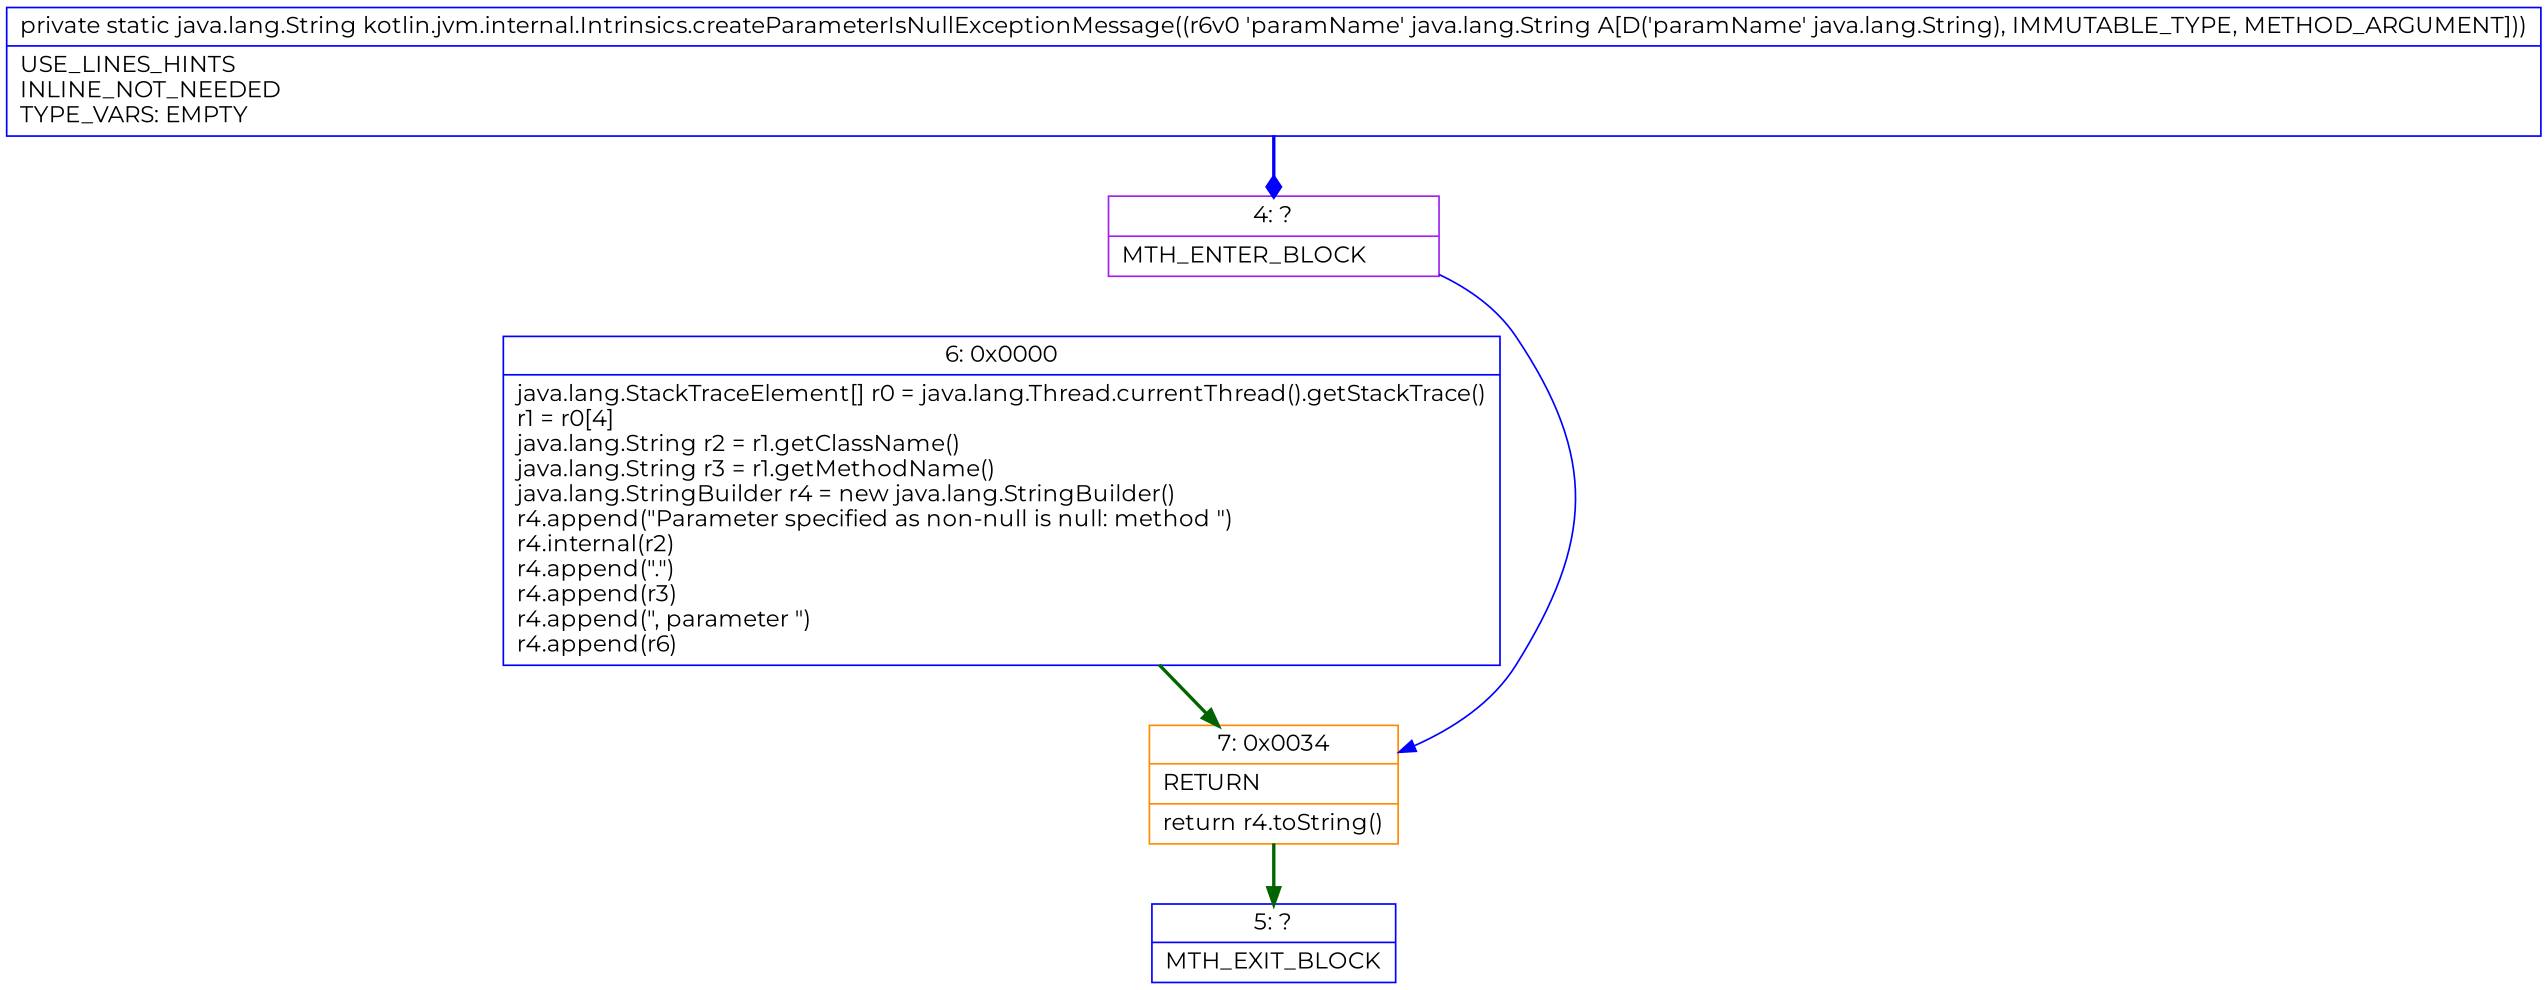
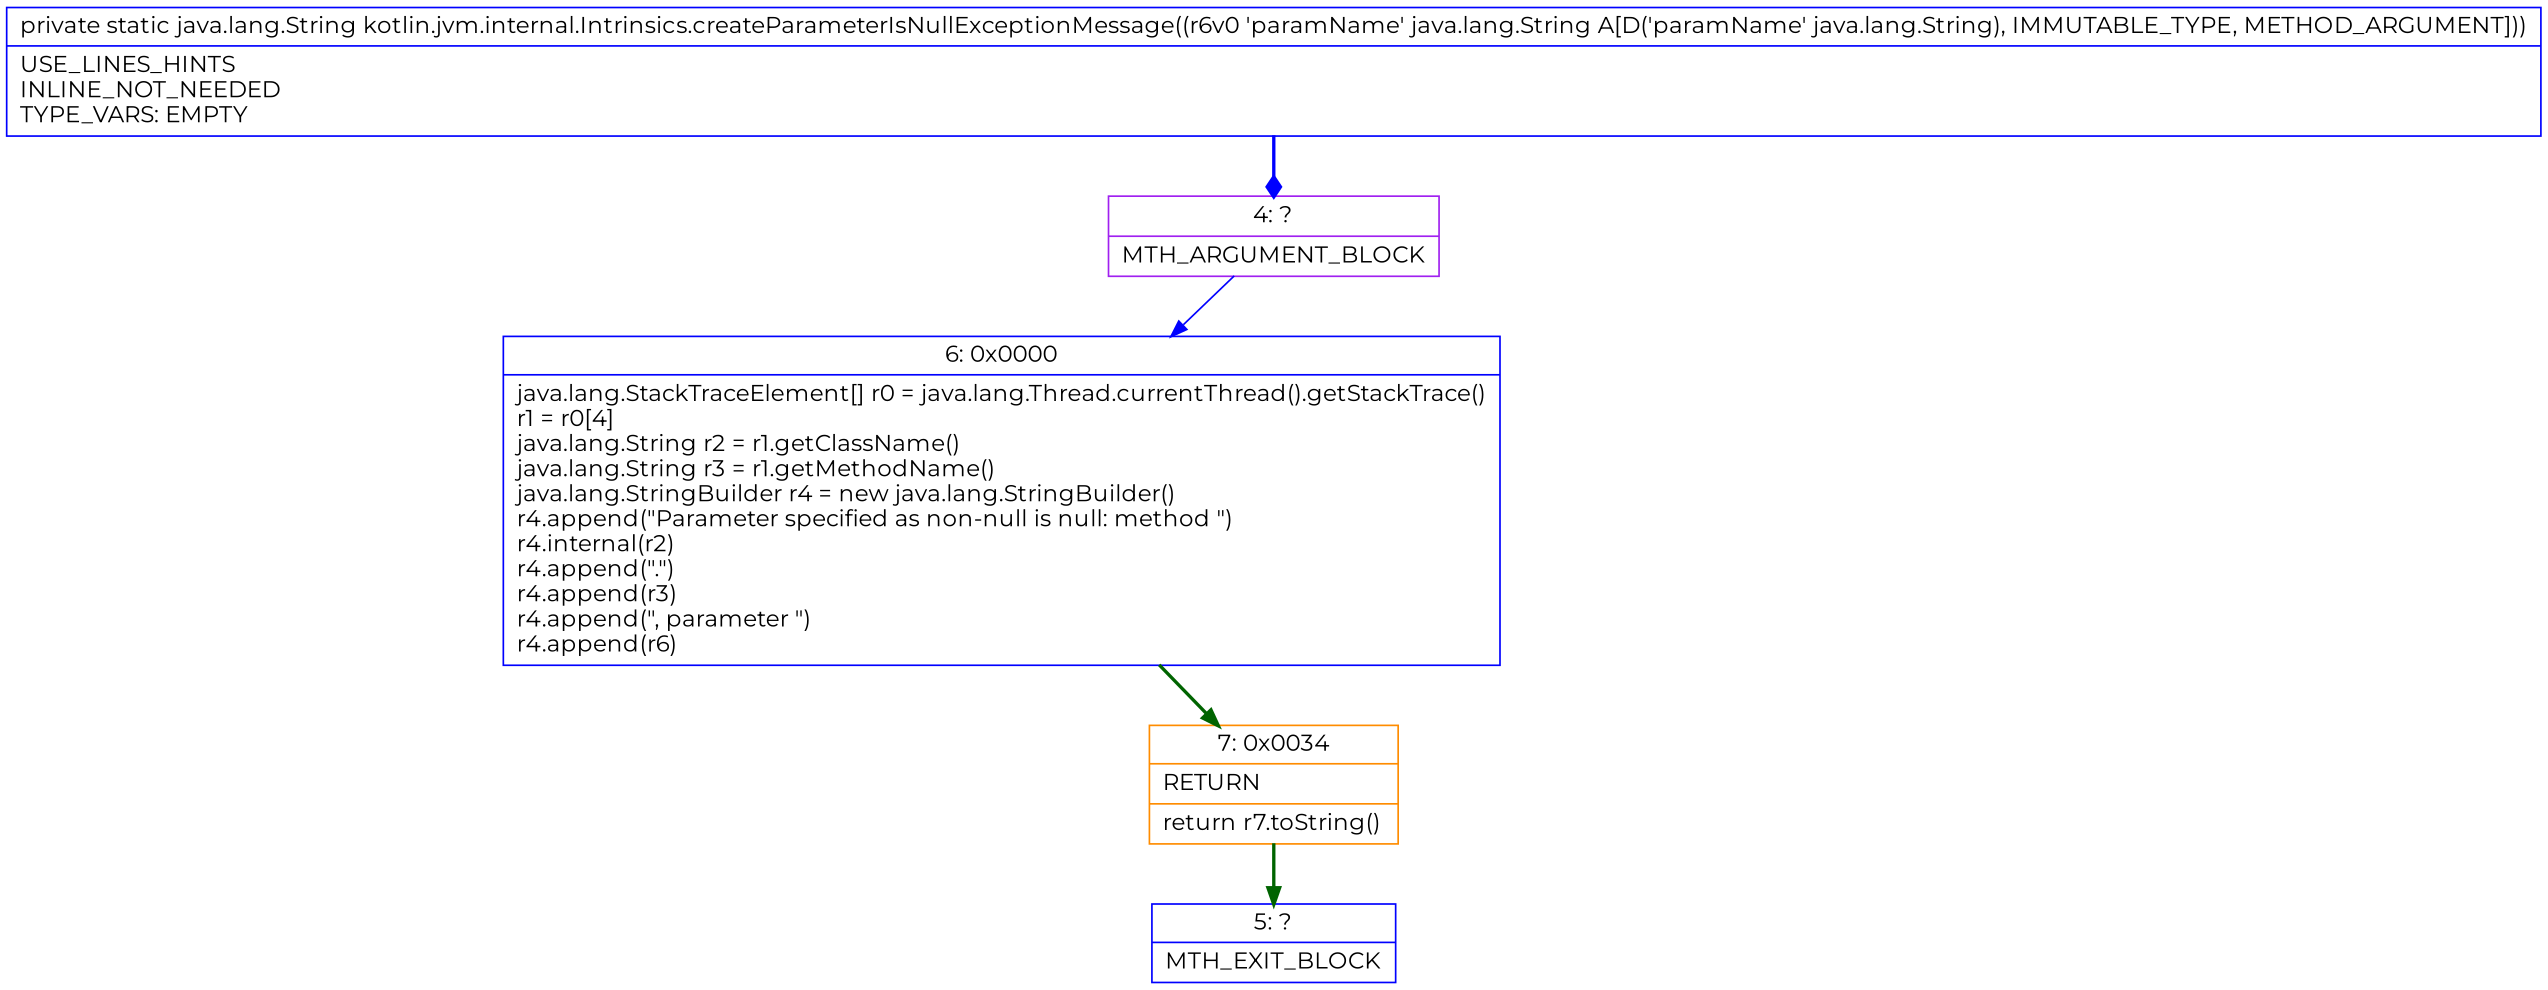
  digraph {
    fontname=Montserrat
    node [color=blue fontname=Montserrat shape=record]
    edge [arrowhead=normal color=blue fontname=Montserrat style=bold]
-   n1 [color=purple label="{4\:\ ?|MTH_ENTER_BLOCK\l}"]
+   n1 [color=purple label="{4\:\ ?|MTH_ARGUMENT_BLOCK\l}"]
    n2 [label="{6\:\ 0x0000|java.lang.StackTraceElement[] r0 = java.lang.Thread.currentThread().getStackTrace()\lr1 = r0[4]\ljava.lang.String r2 = r1.getClassName()\ljava.lang.String r3 = r1.getMethodName()\ljava.lang.StringBuilder r4 = new java.lang.StringBuilder()\lr4.append(\"Parameter specified as non\-null is null: method \")\lr4.internal(r2)\lr4.append(\".\")\lr4.append(r3)\lr4.append(\", parameter \")\lr4.append(r6)\l}"]
-   n3 [color=darkorange label="{7\:\ 0x0034|RETURN\l|return r4.toString()\l}"]
+   n3 [color=darkorange label="{7\:\ 0x0034|RETURN\l|return r7.toString()\l}"]
    n4 [label="{5\:\ ?|MTH_EXIT_BLOCK\l}"]
    n5 [label="{private static java.lang.String kotlin.jvm.internal.Intrinsics.createParameterIsNullExceptionMessage((r6v0 'paramName' java.lang.String A[D('paramName' java.lang.String), IMMUTABLE_TYPE, METHOD_ARGUMENT]))  | USE_LINES_HINTS\lINLINE_NOT_NEEDED\lTYPE_VARS: EMPTY\l}"]
-   n1 -> n3 [style=solid]
+   n1 -> n2 [style=solid]
    n2 -> n3 [color=darkgreen]
    n3 -> n4 [color=darkgreen]
    n5 -> n1 [arrowhead=diamond]
  }
